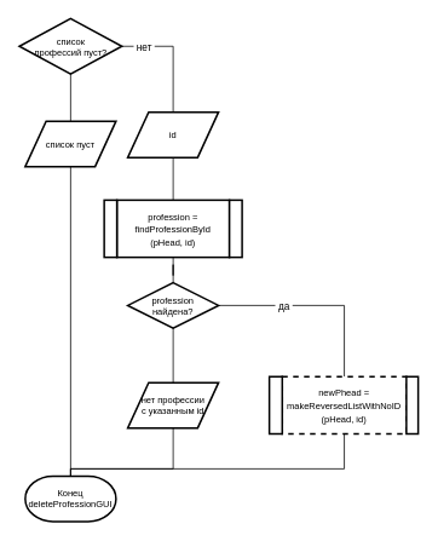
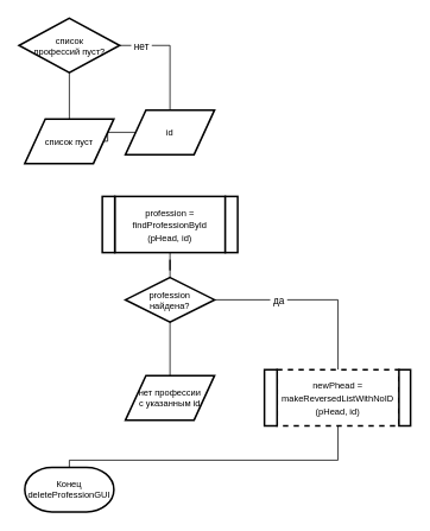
  <mxCell id="0" />
  <mxCell id="1" parent="0" />
- <mxCell id="2" style="edgeStyle=orthogonalEdgeStyle;rounded=0;orthogonalLoop=1;jettySize=auto;html=1;entryX=0.5;entryY=0;entryDx=0;entryDy=0;endArrow=none;endFill=0;" edge="1" parent="1" source="3" target="6"><mxGeometry relative="1" as="geometry" /></mxCell>
+ <mxCell id="2" style="edgeStyle=orthogonalEdgeStyle;rounded=0;orthogonalLoop=1;jettySize=auto;html=1;endArrow=none;endFill=0;" edge="1" parent="1" source="3" target="23"><mxGeometry relative="1" as="geometry" /></mxCell>
  <mxCell id="3" value="id" style="shape=parallelogram;html=1;strokeWidth=2;perimeter=parallelogramPerimeter;whiteSpace=wrap;rounded=0;arcSize=12;size=0.23;fontSize=10;" vertex="1" parent="1"><mxGeometry x="139.98" y="123" width="100" height="50" as="geometry" /></mxCell>
  <mxCell id="4" value="" style="group" vertex="1" connectable="0" parent="1"><mxGeometry x="114.02" y="220" width="151.96" height="63" as="geometry" /></mxCell>
  <mxCell id="5" value="" style="group" vertex="1" connectable="0" parent="4"><mxGeometry width="138" height="63" as="geometry" /></mxCell>
  <mxCell id="6" value="&lt;span style=&quot;font-size: 10px;&quot;&gt;profession = findProfessionById&lt;br&gt;(pHead, id)&lt;/span&gt;" style="rounded=0;whiteSpace=wrap;html=1;absoluteArcSize=1;arcSize=14;strokeWidth=2;" vertex="1" parent="5"><mxGeometry x="13.96" width="124.04" height="63" as="geometry" /></mxCell>
  <mxCell id="7" value="" style="rounded=0;whiteSpace=wrap;html=1;absoluteArcSize=1;arcSize=14;strokeWidth=2;" vertex="1" parent="5"><mxGeometry width="13.956" height="63.0" as="geometry" /></mxCell>
  <mxCell id="8" value="" style="rounded=0;whiteSpace=wrap;html=1;absoluteArcSize=1;arcSize=14;strokeWidth=2;" vertex="1" parent="4"><mxGeometry x="138.004" width="13.956" height="63.0" as="geometry" /></mxCell>
  <mxCell id="9" style="edgeStyle=orthogonalEdgeStyle;rounded=0;orthogonalLoop=1;jettySize=auto;html=1;entryX=0.5;entryY=0;entryDx=0;entryDy=0;endArrow=none;endFill=0;" edge="1" parent="1" source="12" target="13"><mxGeometry relative="1" as="geometry" /></mxCell>
  <mxCell id="10" style="edgeStyle=orthogonalEdgeStyle;rounded=0;orthogonalLoop=1;jettySize=auto;html=1;entryX=0.5;entryY=0;entryDx=0;entryDy=0;endArrow=none;endFill=0;" edge="1" parent="1" source="12" target="16"><mxGeometry relative="1" as="geometry" /></mxCell>
  <mxCell id="11" value="&amp;nbsp;да&amp;nbsp;" style="edgeLabel;html=1;align=center;verticalAlign=middle;resizable=0;points=[];" vertex="1" connectable="0" parent="10"><mxGeometry x="-0.346" relative="1" as="geometry"><mxPoint as="offset" /></mxGeometry></mxCell>
  <mxCell id="12" value="profession &lt;br&gt;найдена?" style="strokeWidth=2;html=1;shape=mxgraph.flowchart.decision;whiteSpace=wrap;fontSize=10;" vertex="1" parent="1"><mxGeometry x="140" y="311" width="100" height="50" as="geometry" /></mxCell>
  <mxCell id="13" value="нет профессии &lt;br&gt;с указанным id" style="shape=parallelogram;html=1;strokeWidth=2;perimeter=parallelogramPerimeter;whiteSpace=wrap;rounded=0;arcSize=12;size=0.23;fontSize=10;" vertex="1" parent="1"><mxGeometry x="140" y="421" width="100" height="50" as="geometry" /></mxCell>
  <mxCell id="14" value="" style="group" vertex="1" connectable="0" parent="1"><mxGeometry x="300" y="414.5" width="160" height="63" as="geometry" /></mxCell>
  <mxCell id="15" value="" style="group" vertex="1" connectable="0" parent="14"><mxGeometry width="147" height="63" as="geometry" /></mxCell>
  <mxCell id="16" value="&lt;font style=&quot;font-size: 10px;&quot;&gt;newPhead = &lt;br&gt;makeReversedListWithNoID&lt;br&gt;(pHead, id)&lt;/font&gt;" style="rounded=0;whiteSpace=wrap;html=1;absoluteArcSize=1;arcSize=14;strokeWidth=2;dashed=1;" vertex="1" parent="15"><mxGeometry x="10.21" width="136.79" height="63" as="geometry" /></mxCell>
  <mxCell id="17" value="" style="rounded=0;whiteSpace=wrap;html=1;absoluteArcSize=1;arcSize=14;strokeWidth=2;" vertex="1" parent="15"><mxGeometry x="-4" width="14.21" height="63" as="geometry" /></mxCell>
  <mxCell id="18" value="" style="rounded=0;whiteSpace=wrap;html=1;absoluteArcSize=1;arcSize=14;strokeWidth=2;" vertex="1" parent="14"><mxGeometry x="147" width="13" height="63" as="geometry" /></mxCell>
  <mxCell id="19" value="" style="edgeStyle=orthogonalEdgeStyle;rounded=0;orthogonalLoop=1;jettySize=auto;html=1;endArrow=none;endFill=0;" edge="1" parent="1" source="22" target="23"><mxGeometry relative="1" as="geometry" /></mxCell>
  <mxCell id="20" style="edgeStyle=orthogonalEdgeStyle;rounded=0;orthogonalLoop=1;jettySize=auto;html=1;entryX=0.5;entryY=0;entryDx=0;entryDy=0;endArrow=none;endFill=0;" edge="1" parent="1" source="22" target="3"><mxGeometry relative="1" as="geometry" /></mxCell>
  <mxCell id="21" value="&amp;nbsp;нет&amp;nbsp;" style="edgeLabel;html=1;align=center;verticalAlign=middle;resizable=0;points=[];" vertex="1" connectable="0" parent="20"><mxGeometry x="-0.629" y="-1" relative="1" as="geometry"><mxPoint as="offset" /></mxGeometry></mxCell>
  <mxCell id="22" value="список &lt;br&gt;профессий пуст?" style="strokeWidth=2;html=1;shape=mxgraph.flowchart.decision;whiteSpace=wrap;fontSize=10;" vertex="1" parent="1"><mxGeometry x="20.5" y="20" width="113" height="61" as="geometry" /></mxCell>
  <mxCell id="23" value="список пуст" style="shape=parallelogram;html=1;strokeWidth=2;perimeter=parallelogramPerimeter;whiteSpace=wrap;rounded=0;arcSize=12;size=0.23;fontSize=10;" vertex="1" parent="1"><mxGeometry x="27" y="133" width="100" height="50" as="geometry" /></mxCell>
  <mxCell id="24" value="Конец&lt;br&gt;deleteProfessionGUI" style="strokeWidth=2;html=1;shape=mxgraph.flowchart.terminator;whiteSpace=wrap;fontSize=10;" vertex="1" parent="1"><mxGeometry x="27" y="524" width="100" height="50" as="geometry" /></mxCell>
  <mxCell id="25" style="edgeStyle=orthogonalEdgeStyle;rounded=0;orthogonalLoop=1;jettySize=auto;html=1;entryX=0.5;entryY=0;entryDx=0;entryDy=0;entryPerimeter=0;endArrow=none;endFill=0;" edge="1" parent="1" source="6" target="12"><mxGeometry relative="1" as="geometry" /></mxCell>
- <mxCell id="26" style="edgeStyle=orthogonalEdgeStyle;rounded=0;orthogonalLoop=1;jettySize=auto;html=1;entryX=0.5;entryY=0;entryDx=0;entryDy=0;entryPerimeter=0;endArrow=none;endFill=0;" edge="1" parent="1" source="23" target="24"><mxGeometry relative="1" as="geometry" /></mxCell>
- <mxCell id="27" style="edgeStyle=orthogonalEdgeStyle;rounded=0;orthogonalLoop=1;jettySize=auto;html=1;entryX=0.5;entryY=0;entryDx=0;entryDy=0;entryPerimeter=0;endArrow=none;endFill=0;" edge="1" parent="1" source="13" target="24"><mxGeometry relative="1" as="geometry"><Array as="points"><mxPoint x="190" y="516" /><mxPoint x="77" y="516" /></Array></mxGeometry></mxCell>
  <mxCell id="28" style="edgeStyle=orthogonalEdgeStyle;rounded=0;orthogonalLoop=1;jettySize=auto;html=1;entryX=0.5;entryY=0;entryDx=0;entryDy=0;entryPerimeter=0;endArrow=none;endFill=0;exitX=0.5;exitY=1;exitDx=0;exitDy=0;" edge="1" parent="1" source="16" target="24"><mxGeometry relative="1" as="geometry"><Array as="points"><mxPoint x="379" y="516" /><mxPoint x="77" y="516" /></Array></mxGeometry></mxCell>
